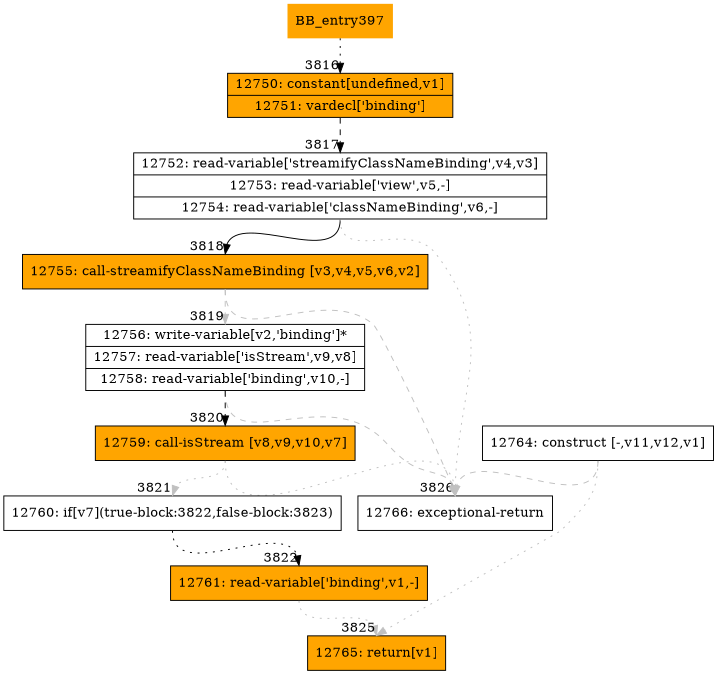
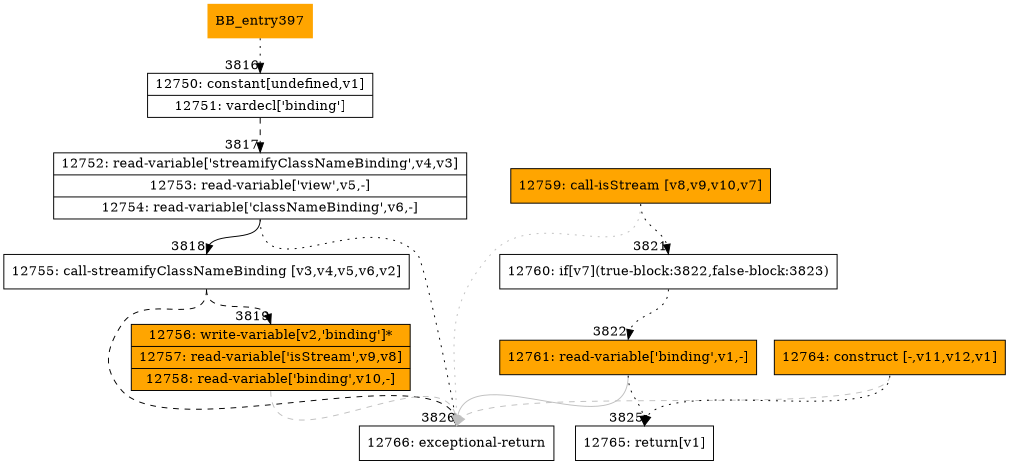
  digraph {
    rankdir=TD
    node [fillcolor=orange shape=record style=filled]
    edge [headport=n style=dotted tailport=s]
    n1 [label=BB_entry397 shape=none]
-   n2 [label="{12750: constant[undefined,v1]|12751: vardecl['binding']}"]
+   n2 [fillcolor=white label="{12750: constant[undefined,v1]|12751: vardecl['binding']}"]
    n3 [fillcolor=white label="{12752: read-variable['streamifyClassNameBinding',v4,v3]|12753: read-variable['view',v5,-]|12754: read-variable['classNameBinding',v6,-]}"]
-   n4 [label="{12755: call-streamifyClassNameBinding [v3,v4,v5,v6,v2]}"]
+   n4 [fillcolor=white label="{12755: call-streamifyClassNameBinding [v3,v4,v5,v6,v2]}"]
    n5 [fillcolor=white label="{12766: exceptional-return}"]
-   n6 [fillcolor=white label="{12756: write-variable[v2,'binding']*|12757: read-variable['isStream',v9,v8]|12758: read-variable['binding',v10,-]}"]
+   n6 [label="{12756: write-variable[v2,'binding']*|12757: read-variable['isStream',v9,v8]|12758: read-variable['binding',v10,-]}"]
    n7 [label="{12759: call-isStream [v8,v9,v10,v7]}"]
    n8 [fillcolor=white label="{12760: if[v7](true-block:3822,false-block:3823)}"]
    n9 [label="{12761: read-variable['binding',v1,-]}"]
-   n10 [label="{12765: return[v1]}"]
-   n11 [fillcolor=white label="{12764: construct [-,v11,v12,v1]}"]
+   n10 [fillcolor=white label="{12765: return[v1]}"]
+   n11 [label="{12764: construct [-,v11,v12,v1]}"]
    n1 -> n2 [headlabel="    3816"]
    n2 -> n3 [headlabel="      3817" style=dashed]
    n3 -> n4 [headlabel="      3818" style=solid]
-   n3 -> n5 [color=gray headlabel="      3826"]
-   n4 -> n5 [color=gray style=dashed]
-   n4 -> n6 [headlabel="      3819" style=dashed color=gray]
+   n3 -> n5 [color=black headlabel="      3826"]
+   n4 -> n5 [color=black style=dashed]
+   n4 -> n6 [headlabel="      3819" style=dashed]
    n6 -> n5 [color=gray style=dashed]
-   n6 -> n7 [headlabel="      3820" style=dashed]
    n7 -> n5 [color=gray]
-   n7 -> n8 [headlabel="      3821" color=gray]
+   n7 -> n8 [headlabel="      3821"]
    n8 -> n9 [headlabel="      3822"]
-   n9 -> n10 [headlabel="      3825" color=gray]
+   n9 -> n5 [color=gray style=solid]
+   n9 -> n10 [headlabel="      3825"]
    n11 -> n5 [color=gray style=dashed]
-   n11 -> n10 [color=gray]
+   n11 -> n10
  }
